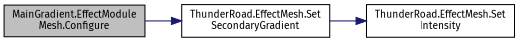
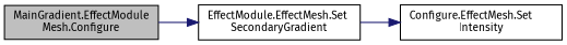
  digraph {
    fontname="Fira Sans"
    rankdir=LR
    node [color=black fillcolor=white fontname="Fira Sans" fontsize=10 shape=record style=filled]
    edge [color=midnightblue fontname="Fira Sans" fontsize=10 labelfontname=Helvetica labelfontsize=10 style=solid]
    n1 [fillcolor=grey75 fontcolor=black height=0.2 label="MainGradient.EffectModule\lMesh.Configure" width=0.4]
-   n2 [height=0.2 label="ThunderRoad.EffectMesh.Set\lSecondaryGradient" width=0.4]
-   n3 [height=0.2 label="ThunderRoad.EffectMesh.Set\lIntensity" width=0.4]
+   n2 [height=0.2 label="EffectModule.EffectMesh.Set\lSecondaryGradient" width=0.4]
+   n3 [height=0.2 label="Configure.EffectMesh.Set\lIntensity" width=0.4]
    n1 -> n2
    n2 -> n3
  }
